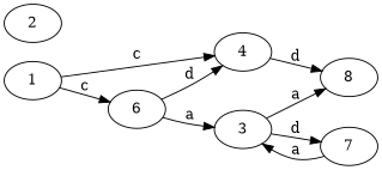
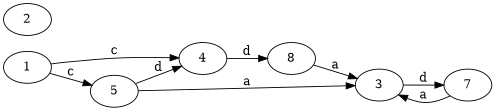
  strict digraph {
    rankdir=LR
    1
    4
-   6
+   6 [label=5]
    8
    3
    7
    n7 [label=2]
    1 -> 4 [label=c]
    1 -> 6 [label=c]
    4 -> 8 [label=d]
    6 -> 4 [label=d]
    6 -> 3 [label=a]
-   3 -> 8 [label=a]
+   8 -> 3 [label=a]
    3 -> 7 [label=d]
    7 -> 3 [label=a]
  }
